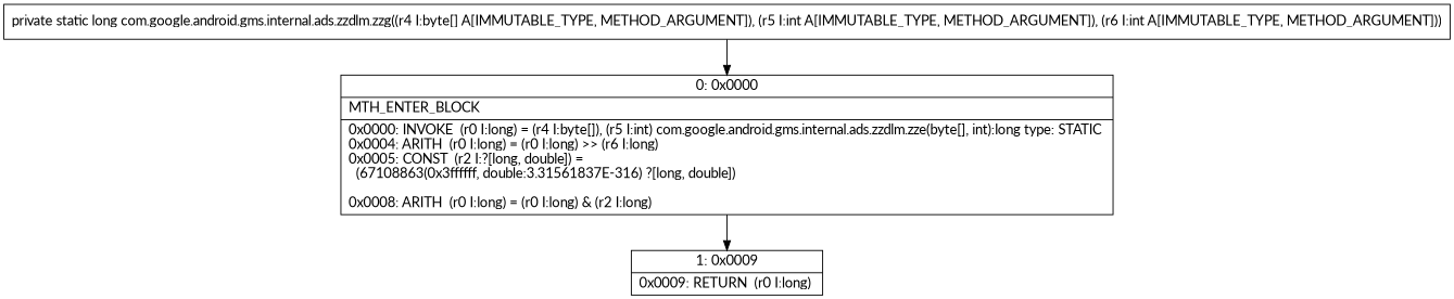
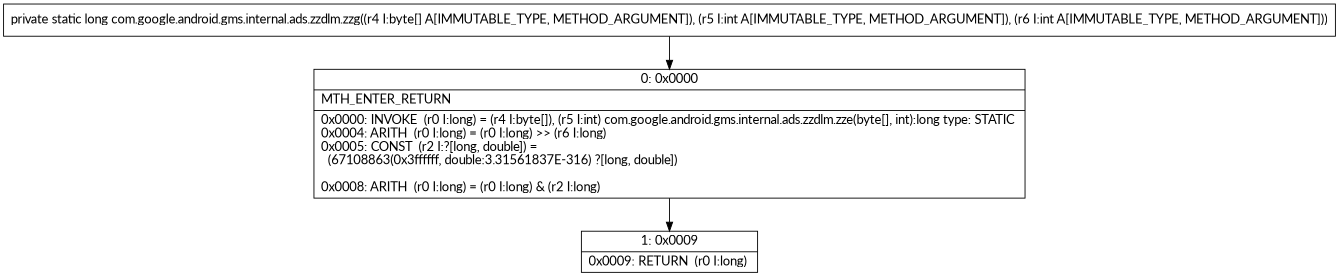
  digraph {
    fontname=Lato
    node [shape=record fontname=Lato]
    edge [fontname=Lato]
-   n1 [label="{0\:\ 0x0000|MTH_ENTER_BLOCK\l|0x0000: INVOKE  (r0 I:long) = (r4 I:byte[]), (r5 I:int) com.google.android.gms.internal.ads.zzdlm.zze(byte[], int):long type: STATIC \l0x0004: ARITH  (r0 I:long) = (r0 I:long) \>\> (r6 I:long) \l0x0005: CONST  (r2 I:?[long, double]) = \l  (67108863(0x3ffffff, double:3.31561837E\-316) ?[long, double])\l \l0x0008: ARITH  (r0 I:long) = (r0 I:long) & (r2 I:long) \l}"]
+   n1 [label="{0\:\ 0x0000|MTH_ENTER_RETURN\l|0x0000: INVOKE  (r0 I:long) = (r4 I:byte[]), (r5 I:int) com.google.android.gms.internal.ads.zzdlm.zze(byte[], int):long type: STATIC \l0x0004: ARITH  (r0 I:long) = (r0 I:long) \>\> (r6 I:long) \l0x0005: CONST  (r2 I:?[long, double]) = \l  (67108863(0x3ffffff, double:3.31561837E\-316) ?[long, double])\l \l0x0008: ARITH  (r0 I:long) = (r0 I:long) & (r2 I:long) \l}"]
    n2 [label="{1\:\ 0x0009|0x0009: RETURN  (r0 I:long) \l}"]
    n3 [label="{private static long com.google.android.gms.internal.ads.zzdlm.zzg((r4 I:byte[] A[IMMUTABLE_TYPE, METHOD_ARGUMENT]), (r5 I:int A[IMMUTABLE_TYPE, METHOD_ARGUMENT]), (r6 I:int A[IMMUTABLE_TYPE, METHOD_ARGUMENT])) }"]
    n1 -> n2
    n3 -> n1
  }
